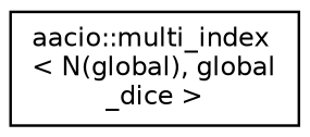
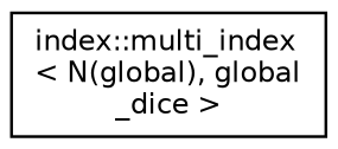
  digraph {
    rankdir=TB
-   n1 [color=black fillcolor=white fontname=Helvetica fontsize=10 height=0.2 label="aacio::multi_index\l\< N(global), global\l_dice \>" shape=record style=filled width=0.4]
+   n1 [color=black fillcolor=white fontname=Helvetica fontsize=10 height=0.2 label="index::multi_index\l\< N(global), global\l_dice \>" shape=record style=filled width=0.4]
  }
